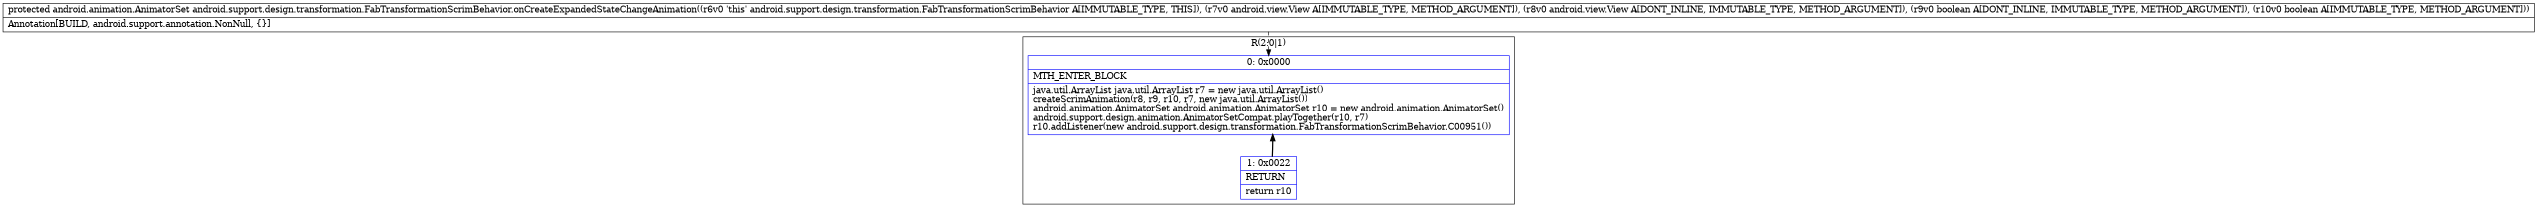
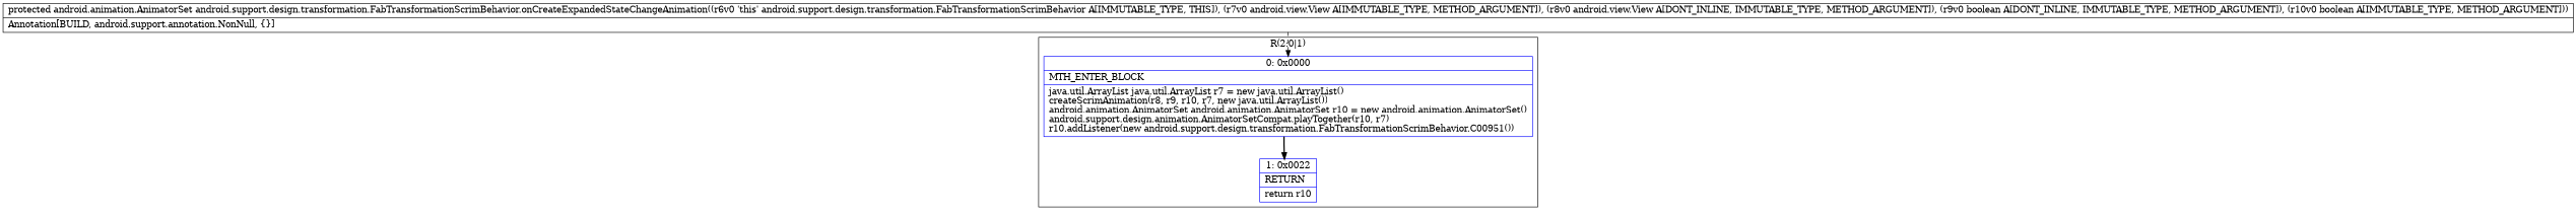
  digraph {
    node [color=blue shape=record]
    n1 [label="{0\:\ 0x0000|MTH_ENTER_BLOCK\l|java.util.ArrayList java.util.ArrayList r7 = new java.util.ArrayList()\lcreateScrimAnimation(r8, r9, r10, r7, new java.util.ArrayList())\landroid.animation.AnimatorSet android.animation.AnimatorSet r10 = new android.animation.AnimatorSet()\landroid.support.design.animation.AnimatorSetCompat.playTogether(r10, r7)\lr10.addListener(new android.support.design.transformation.FabTransformationScrimBehavior.C00951())\l}"]
    n2 [label="{1\:\ 0x0022|RETURN\l|return r10\l}"]
    n3 [label="{protected android.animation.AnimatorSet android.support.design.transformation.FabTransformationScrimBehavior.onCreateExpandedStateChangeAnimation((r6v0 'this' android.support.design.transformation.FabTransformationScrimBehavior A[IMMUTABLE_TYPE, THIS]), (r7v0 android.view.View A[IMMUTABLE_TYPE, METHOD_ARGUMENT]), (r8v0 android.view.View A[DONT_INLINE, IMMUTABLE_TYPE, METHOD_ARGUMENT]), (r9v0 boolean A[DONT_INLINE, IMMUTABLE_TYPE, METHOD_ARGUMENT]), (r10v0 boolean A[IMMUTABLE_TYPE, METHOD_ARGUMENT]))  | Annotation[BUILD, android.support.annotation.NonNull, \{\}]\l}" color=""]
    subgraph cluster_1 {
      label="R(2:0|1)"
      n1
      n2
    }
-   n2 -> n1 [style=bold]
+   n1 -> n2 [style=bold]
    n3 -> n1 [style=dashed]
  }
